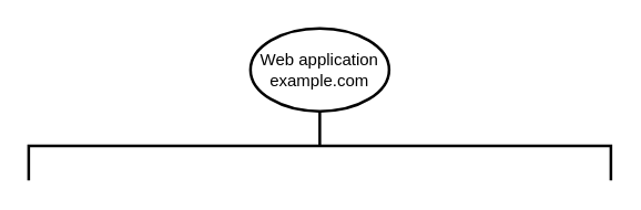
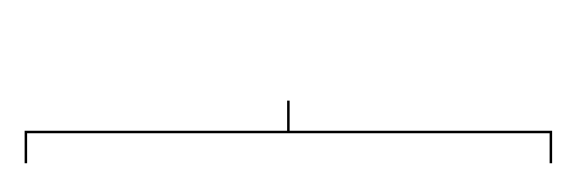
  <mxCell id="0" />
  <mxCell id="1" parent="0" />
- <mxCell id="2" value="Web application example.com" style="strokeWidth=2;html=1;shape=mxgraph.flowchart.start_1;whiteSpace=wrap;" vertex="1" parent="1"><mxGeometry x="180" y="20" width="100" height="60" as="geometry" /></mxCell>
  <mxCell id="3" value="" style="strokeWidth=2;html=1;shape=mxgraph.flowchart.annotation_2;align=left;direction=south;" vertex="1" parent="1"><mxGeometry x="20" y="80" width="420" height="50" as="geometry" /></mxCell>
